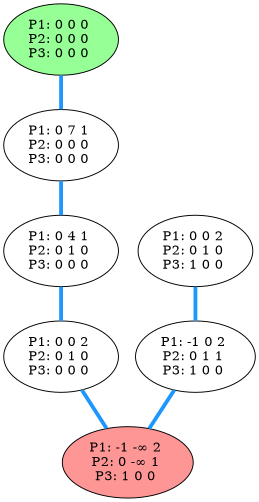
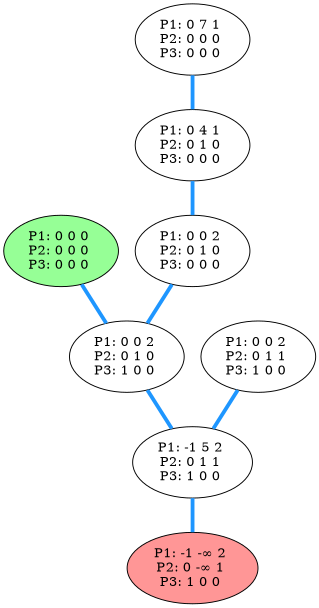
  graph {
    color=black
    edge [color="#1E96FF" penwidth=4.0 style=bold]
    n1 [fillcolor="#96FF96" label="P1: 0 0 0 \nP2: 0 0 0 \nP3: 0 0 0 \n" style=filled]
    n2 [label="P1: 0 7 1 \nP2: 0 0 0 \nP3: 0 0 0 \n"]
    n3 [label="P1: 0 4 1 \nP2: 0 1 0 \nP3: 0 0 0 \n"]
    n4 [label="P1: 0 0 2 \nP2: 0 1 0 \nP3: 0 0 0 \n"]
    n5 [label="P1: 0 0 2 \nP2: 0 1 0 \nP3: 1 0 0 \n"]
-   n6 [label="P1: -1 0 2 \nP2: 0 1 1 \nP3: 1 0 0 \n"]
+   n6 [label="P1: -1 5 2 \nP2: 0 1 1 \nP3: 1 0 0 \n"]
+   n7 [label="P1: 0 0 2 \nP2: 0 1 1 \nP3: 1 0 0 \n"]
    n8 [fillcolor="#FF9696" label="P1: -1 -∞ 2 \nP2: 0 -∞ 1 \nP3: 1 0 0 \n" style=filled]
-   n1 -- n2
+   n1 -- n5
    n2 -- n3
    n3 -- n4
-   n4 -- n8
+   n4 -- n5
    n5 -- n6
    n6 -- n8
+   n7 -- n6
  }
